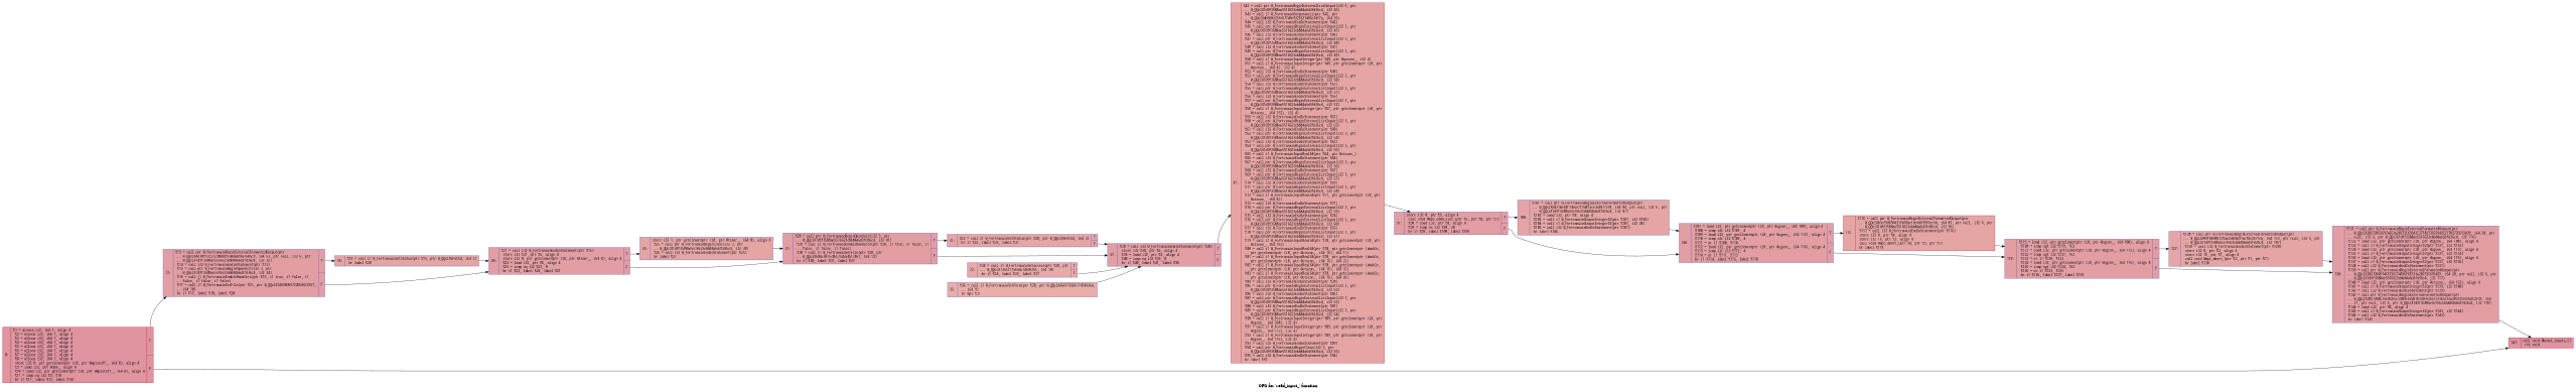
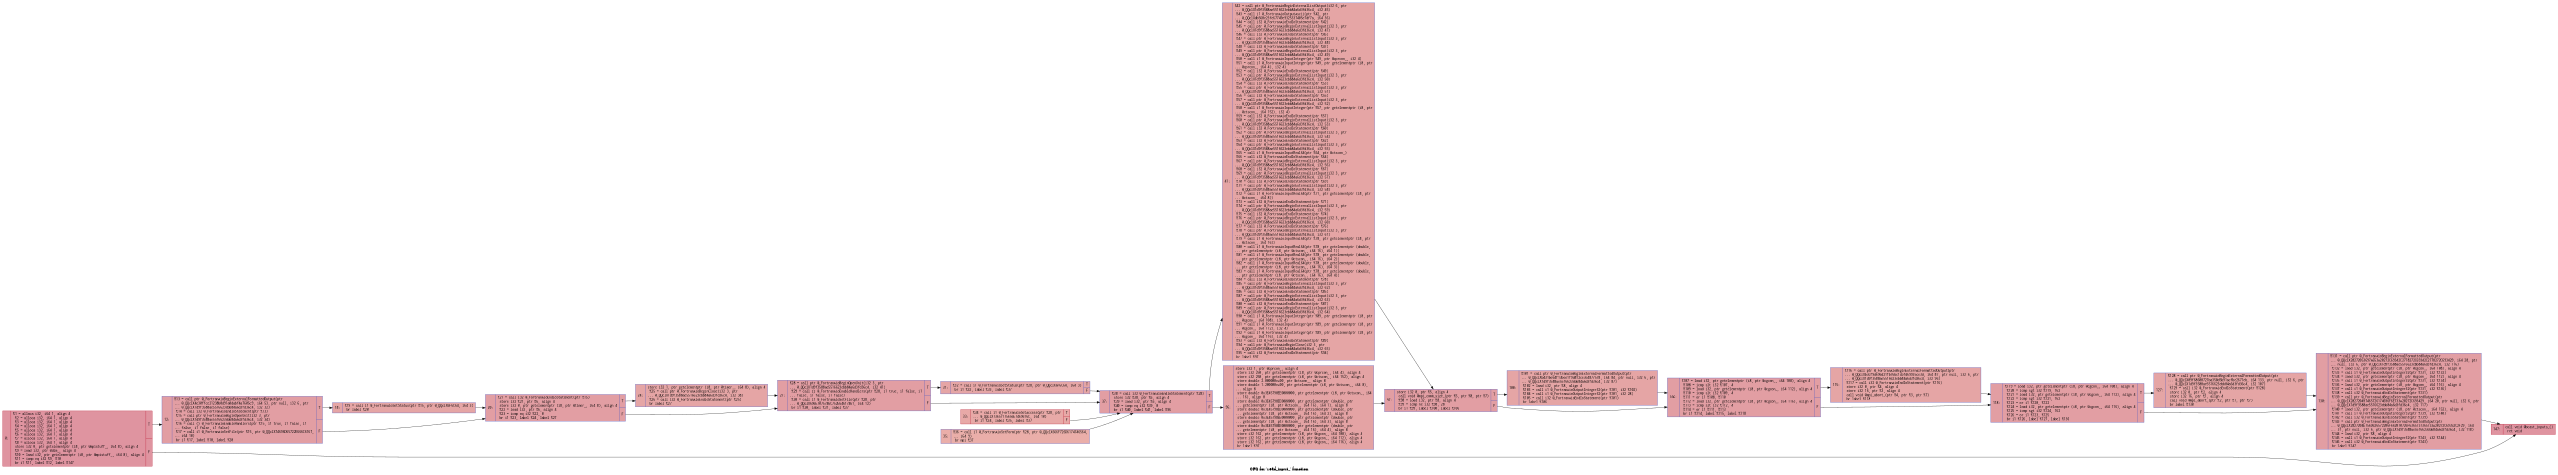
  digraph {
    label="CFG for 'read_input_' function"
    rankdir=LR
    node [color="#3d50c3ff" fillcolor="#be242e70" fontname=Courier shape=record style=filled]
    edge [tailport=s0]
    n1 [color="#b70d28ff" fillcolor="#b70d2870" label="{0:\l|  %1 = alloca i32, i64 1, align 4\l  %2 = alloca i32, i64 1, align 4\l  %3 = alloca i32, i64 1, align 4\l  %4 = alloca i32, i64 1, align 4\l  %5 = alloca i32, i64 1, align 4\l  %6 = alloca i32, i64 1, align 4\l  %7 = alloca i32, i64 1, align 4\l  %8 = alloca i32, i64 1, align 4\l  store i32 0, ptr getelementptr (i8, ptr @mpistuff_, i64 8), align 4\l  %9 = load i32, ptr @dim_, align 4\l  %10 = load i32, ptr getelementptr (i8, ptr @mpistuff_, i64 8), align 4\l  %11 = icmp eq i32 %9, %10\l  br i1 %11, label %12, label %147\l|{<s0>T|<s1>F}}"]
    n2 [label="{12:\l|  %13 = call ptr @_FortranAioBeginExternalFormattedOutput(ptr\l... @_QQclX4e30ffce21238b0d91a0dabf4a7605c9, i64 53, ptr null, i32 6, ptr\l... @_QQclX1d9f3588ae5516623ebb84a6d3fd36c4, i32 32)\l  %14 = call i32 @_FortranAioEndIoStatement(ptr %13)\l  %15 = call ptr @_FortranAioBeginOpenUnit(i32 3, ptr\l... @_QQclX1d9f3588ae5516623ebb84a6d3fd36c4, i32 34)\l  %16 = call \{\} @_FortranAioEnableHandlers(ptr %15, i1 true, i1 false, i1\l... false, i1 false, i1 false)\l  %17 = call i1 @_FortranAioSetFile(ptr %15, ptr @_QQclX74696D65722E666C6167,\l... i64 10)\l  br i1 %17, label %18, label %20\l|{<s0>T|<s1>F}}"]
    n3 [color="#b70d28ff" fillcolor="#b70d2870" label="{147:\l|  call void @bcast_inputs_()\l  ret void\l}"]
    n4 [fillcolor="#c5333470" label="{18:\l|  %19 = call i1 @_FortranAioSetStatus(ptr %15, ptr @_QQclX6F6C64, i64 3)\l  br label %20\l}"]
    n5 [label="{20:\l|  %21 = call i32 @_FortranAioEndIoStatement(ptr %15)\l  store i32 %21, ptr %6, align 4\l  store i32 0, ptr getelementptr (i8, ptr @timer_, i64 8), align 4\l  %22 = load i32, ptr %6, align 4\l  %23 = icmp eq i32 %22, 0\l  br i1 %23, label %24, label %27\l|{<s0>T|<s1>F}}"]
    n6 [fillcolor="#c5333470" label="{24:\l|  store i32 1, ptr getelementptr (i8, ptr @timer_, i64 8), align 4\l  %25 = call ptr @_FortranAioBeginClose(i32 3, ptr\l... @_QQclX1d9f3588ae5516623ebb84a6d3fd36c4, i32 38)\l  %26 = call i32 @_FortranAioEndIoStatement(ptr %25)\l  br label %27\l}"]
    n7 [label="{27:\l|  %28 = call ptr @_FortranAioBeginOpenUnit(i32 3, ptr\l... @_QQclX1d9f3588ae5516623ebb84a6d3fd36c4, i32 41)\l  %29 = call \{\} @_FortranAioEnableHandlers(ptr %28, i1 true, i1 false, i1\l... false, i1 false, i1 false)\l  %30 = call i1 @_FortranAioSetFile(ptr %28, ptr\l... @_QQclX696E7075746C752E64617461, i64 12)\l  br i1 %30, label %31, label %37\l|{<s0>T|<s1>F}}"]
    n8 [fillcolor="#c5333470" label="{31:\l|  %32 = call i1 @_FortranAioSetStatus(ptr %28, ptr @_QQclX6F6C64, i64 3)\l  br i1 %32, label %33, label %37\l|{<s0>T|<s1>F}}"]
    n9 [label="{37:\l|  %38 = call i32 @_FortranAioEndIoStatement(ptr %28)\l  store i32 %38, ptr %6, align 4\l  %39 = load i32, ptr %6, align 4\l  %40 = icmp eq i32 %39, 0\l  br i1 %40, label %41, label %96\l|{<s0>T|<s1>F}}"]
-   n10 [color="#b70d28ff" fillcolor="#c5333470" label="{41:\l|  %42 = call ptr @_FortranAioBeginExternalListOutput(i32 6, ptr\l... @_QQclX1d9f3588ae5516623ebb84a6d3fd36c4, i32 45)\l  %43 = call i1 @_FortranAioOutputAscii(ptr %42, ptr\l... @_QQclXdb568e23fe67749e9325337405e7df7a, i64 36)\l  %44 = call i32 @_FortranAioEndIoStatement(ptr %42)\l  %45 = call ptr @_FortranAioBeginExternalListInput(i32 3, ptr\l... @_QQclX1d9f3588ae5516623ebb84a6d3fd36c4, i32 47)\l  %46 = call i32 @_FortranAioEndIoStatement(ptr %45)\l  %47 = call ptr @_FortranAioBeginExternalListInput(i32 3, ptr\l... @_QQclX1d9f3588ae5516623ebb84a6d3fd36c4, i32 48)\l  %48 = call i32 @_FortranAioEndIoStatement(ptr %47)\l  %49 = call ptr @_FortranAioBeginExternalListInput(i32 3, ptr\l... @_QQclX1d9f3588ae5516623ebb84a6d3fd36c4, i32 49)\l  %50 = call i1 @_FortranAioInputInteger(ptr %49, ptr @cprcon_, i32 4)\l  %51 = call i1 @_FortranAioInputInteger(ptr %49, ptr getelementptr (i8, ptr\l... @cprcon_, i64 4), i32 4)\l  %52 = call i32 @_FortranAioEndIoStatement(ptr %49)\l  %53 = call ptr @_FortranAioBeginExternalListInput(i32 3, ptr\l... @_QQclX1d9f3588ae5516623ebb84a6d3fd36c4, i32 50)\l  %54 = call i32 @_FortranAioEndIoStatement(ptr %53)\l  %55 = call ptr @_FortranAioBeginExternalListInput(i32 3, ptr\l... @_QQclX1d9f3588ae5516623ebb84a6d3fd36c4, i32 51)\l  %56 = call i32 @_FortranAioEndIoStatement(ptr %55)\l  %57 = call ptr @_FortranAioBeginExternalListInput(i32 3, ptr\l... @_QQclX1d9f3588ae5516623ebb84a6d3fd36c4, i32 52)\l  %58 = call i1 @_FortranAioInputInteger(ptr %57, ptr getelementptr (i8, ptr\l... @ctscon_, i64 152), i32 4)\l  %59 = call i32 @_FortranAioEndIoStatement(ptr %57)\l  %60 = call ptr @_FortranAioBeginExternalListInput(i32 3, ptr\l... @_QQclX1d9f3588ae5516623ebb84a6d3fd36c4, i32 53)\l  %61 = call i32 @_FortranAioEndIoStatement(ptr %60)\l  %62 = call ptr @_FortranAioBeginExternalListInput(i32 3, ptr\l... @_QQclX1d9f3588ae5516623ebb84a6d3fd36c4, i32 54)\l  %63 = call i32 @_FortranAioEndIoStatement(ptr %62)\l  %64 = call ptr @_FortranAioBeginExternalListInput(i32 3, ptr\l... @_QQclX1d9f3588ae5516623ebb84a6d3fd36c4, i32 55)\l  %65 = call i1 @_FortranAioInputReal64(ptr %64, ptr @ctscon_)\l  %66 = call i32 @_FortranAioEndIoStatement(ptr %64)\l  %67 = call ptr @_FortranAioBeginExternalListInput(i32 3, ptr\l... @_QQclX1d9f3588ae5516623ebb84a6d3fd36c4, i32 56)\l  %68 = call i32 @_FortranAioEndIoStatement(ptr %67)\l  %69 = call ptr @_FortranAioBeginExternalListInput(i32 3, ptr\l... @_QQclX1d9f3588ae5516623ebb84a6d3fd36c4, i32 57)\l  %70 = call i32 @_FortranAioEndIoStatement(ptr %69)\l  %71 = call ptr @_FortranAioBeginExternalListInput(i32 3, ptr\l... @_QQclX1d9f3588ae5516623ebb84a6d3fd36c4, i32 58)\l  %72 = call i1 @_FortranAioInputReal64(ptr %71, ptr getelementptr (i8, ptr\l... @ctscon_, i64 8))\l  %73 = call i32 @_FortranAioEndIoStatement(ptr %71)\l  %74 = call ptr @_FortranAioBeginExternalListInput(i32 3, ptr\l... @_QQclX1d9f3588ae5516623ebb84a6d3fd36c4, i32 59)\l  %75 = call i32 @_FortranAioEndIoStatement(ptr %74)\l  %76 = call ptr @_FortranAioBeginExternalListInput(i32 3, ptr\l... @_QQclX1d9f3588ae5516623ebb84a6d3fd36c4, i32 60)\l  %77 = call i32 @_FortranAioEndIoStatement(ptr %76)\l  %78 = call ptr @_FortranAioBeginExternalListInput(i32 3, ptr\l... @_QQclX1d9f3588ae5516623ebb84a6d3fd36c4, i32 61)\l  %79 = call i1 @_FortranAioInputReal64(ptr %78, ptr getelementptr (i8, ptr\l... @ctscon_, i64 16))\l  %80 = call i1 @_FortranAioInputReal64(ptr %78, ptr getelementptr (double,\l... ptr getelementptr (i8, ptr @ctscon_, i64 16), i64 1))\l  %81 = call i1 @_FortranAioInputReal64(ptr %78, ptr getelementptr (double,\l... ptr getelementptr (i8, ptr @ctscon_, i64 16), i64 2))\l  %82 = call i1 @_FortranAioInputReal64(ptr %78, ptr getelementptr (double,\l... ptr getelementptr (i8, ptr @ctscon_, i64 16), i64 3))\l  %83 = call i1 @_FortranAioInputReal64(ptr %78, ptr getelementptr (double,\l... ptr getelementptr (i8, ptr @ctscon_, i64 16), i64 4))\l  %84 = call i32 @_FortranAioEndIoStatement(ptr %78)\l  %85 = call ptr @_FortranAioBeginExternalListInput(i32 3, ptr\l... @_QQclX1d9f3588ae5516623ebb84a6d3fd36c4, i32 62)\l  %86 = call i32 @_FortranAioEndIoStatement(ptr %85)\l  %87 = call ptr @_FortranAioBeginExternalListInput(i32 3, ptr\l... @_QQclX1d9f3588ae5516623ebb84a6d3fd36c4, i32 63)\l  %88 = call i32 @_FortranAioEndIoStatement(ptr %87)\l  %89 = call ptr @_FortranAioBeginExternalListInput(i32 3, ptr\l... @_QQclX1d9f3588ae5516623ebb84a6d3fd36c4, i32 64)\l  %90 = call i1 @_FortranAioInputInteger(ptr %89, ptr getelementptr (i8, ptr\l... @cgcon_, i64 108), i32 4)\l  %91 = call i1 @_FortranAioInputInteger(ptr %89, ptr getelementptr (i8, ptr\l... @cgcon_, i64 112), i32 4)\l  %92 = call i1 @_FortranAioInputInteger(ptr %89, ptr getelementptr (i8, ptr\l... @cgcon_, i64 116), i32 4)\l  %93 = call i32 @_FortranAioEndIoStatement(ptr %89)\l  %94 = call ptr @_FortranAioBeginClose(i32 3, ptr\l... @_QQclX1d9f3588ae5516623ebb84a6d3fd36c4, i32 65)\l  %95 = call i32 @_FortranAioEndIoStatement(ptr %94)\l  br label %97\l}"]
-   n12 [fillcolor="#ca3b3770" label="{33:\l|  %34 = call i1 @_FortranAioSetAccess(ptr %28, ptr\l... @_QQclX73657175656E7469616C, i64 10)\l  br i1 %34, label %35, label %37\l|{<s0>T|<s1>F}}"]
+   n10 [fillcolor="#c5333470" label="{41:\l|  %42 = call ptr @_FortranAioBeginExternalListOutput(i32 6, ptr\l... @_QQclX1d9f3588ae5516623ebb84a6d3fd36c4, i32 45)\l  %43 = call i1 @_FortranAioOutputAscii(ptr %42, ptr\l... @_QQclXdb568e23fe67749e9325337405e7df7a, i64 36)\l  %44 = call i32 @_FortranAioEndIoStatement(ptr %42)\l  %45 = call ptr @_FortranAioBeginExternalListInput(i32 3, ptr\l... @_QQclX1d9f3588ae5516623ebb84a6d3fd36c4, i32 47)\l  %46 = call i32 @_FortranAioEndIoStatement(ptr %45)\l  %47 = call ptr @_FortranAioBeginExternalListInput(i32 3, ptr\l... @_QQclX1d9f3588ae5516623ebb84a6d3fd36c4, i32 48)\l  %48 = call i32 @_FortranAioEndIoStatement(ptr %47)\l  %49 = call ptr @_FortranAioBeginExternalListInput(i32 3, ptr\l... @_QQclX1d9f3588ae5516623ebb84a6d3fd36c4, i32 49)\l  %50 = call i1 @_FortranAioInputInteger(ptr %49, ptr @cprcon_, i32 4)\l  %51 = call i1 @_FortranAioInputInteger(ptr %49, ptr getelementptr (i8, ptr\l... @cprcon_, i64 4), i32 4)\l  %52 = call i32 @_FortranAioEndIoStatement(ptr %49)\l  %53 = call ptr @_FortranAioBeginExternalListInput(i32 3, ptr\l... @_QQclX1d9f3588ae5516623ebb84a6d3fd36c4, i32 50)\l  %54 = call i32 @_FortranAioEndIoStatement(ptr %53)\l  %55 = call ptr @_FortranAioBeginExternalListInput(i32 3, ptr\l... @_QQclX1d9f3588ae5516623ebb84a6d3fd36c4, i32 51)\l  %56 = call i32 @_FortranAioEndIoStatement(ptr %55)\l  %57 = call ptr @_FortranAioBeginExternalListInput(i32 3, ptr\l... @_QQclX1d9f3588ae5516623ebb84a6d3fd36c4, i32 52)\l  %58 = call i1 @_FortranAioInputInteger(ptr %57, ptr getelementptr (i8, ptr\l... @ctscon_, i64 152), i32 4)\l  %59 = call i32 @_FortranAioEndIoStatement(ptr %57)\l  %60 = call ptr @_FortranAioBeginExternalListInput(i32 3, ptr\l... @_QQclX1d9f3588ae5516623ebb84a6d3fd36c4, i32 53)\l  %61 = call i32 @_FortranAioEndIoStatement(ptr %60)\l  %62 = call ptr @_FortranAioBeginExternalListInput(i32 3, ptr\l... @_QQclX1d9f3588ae5516623ebb84a6d3fd36c4, i32 54)\l  %63 = call i32 @_FortranAioEndIoStatement(ptr %62)\l  %64 = call ptr @_FortranAioBeginExternalListInput(i32 3, ptr\l... @_QQclX1d9f3588ae5516623ebb84a6d3fd36c4, i32 55)\l  %65 = call i1 @_FortranAioInputReal64(ptr %64, ptr @ctscon_)\l  %66 = call i32 @_FortranAioEndIoStatement(ptr %64)\l  %67 = call ptr @_FortranAioBeginExternalListInput(i32 3, ptr\l... @_QQclX1d9f3588ae5516623ebb84a6d3fd36c4, i32 56)\l  %68 = call i32 @_FortranAioEndIoStatement(ptr %67)\l  %69 = call ptr @_FortranAioBeginExternalListInput(i32 3, ptr\l... @_QQclX1d9f3588ae5516623ebb84a6d3fd36c4, i32 57)\l  %70 = call i32 @_FortranAioEndIoStatement(ptr %69)\l  %71 = call ptr @_FortranAioBeginExternalListInput(i32 3, ptr\l... @_QQclX1d9f3588ae5516623ebb84a6d3fd36c4, i32 58)\l  %72 = call i1 @_FortranAioInputReal64(ptr %71, ptr getelementptr (i8, ptr\l... @ctscon_, i64 8))\l  %73 = call i32 @_FortranAioEndIoStatement(ptr %71)\l  %74 = call ptr @_FortranAioBeginExternalListInput(i32 3, ptr\l... @_QQclX1d9f3588ae5516623ebb84a6d3fd36c4, i32 59)\l  %75 = call i32 @_FortranAioEndIoStatement(ptr %74)\l  %76 = call ptr @_FortranAioBeginExternalListInput(i32 3, ptr\l... @_QQclX1d9f3588ae5516623ebb84a6d3fd36c4, i32 60)\l  %77 = call i32 @_FortranAioEndIoStatement(ptr %76)\l  %78 = call ptr @_FortranAioBeginExternalListInput(i32 3, ptr\l... @_QQclX1d9f3588ae5516623ebb84a6d3fd36c4, i32 61)\l  %79 = call i1 @_FortranAioInputReal64(ptr %78, ptr getelementptr (i8, ptr\l... @ctscon_, i64 16))\l  %80 = call i1 @_FortranAioInputReal64(ptr %78, ptr getelementptr (double,\l... ptr getelementptr (i8, ptr @ctscon_, i64 16), i64 1))\l  %81 = call i1 @_FortranAioInputReal64(ptr %78, ptr getelementptr (double,\l... ptr getelementptr (i8, ptr @ctscon_, i64 16), i64 2))\l  %82 = call i1 @_FortranAioInputReal64(ptr %78, ptr getelementptr (double,\l... ptr getelementptr (i8, ptr @ctscon_, i64 16), i64 3))\l  %83 = call i1 @_FortranAioInputReal64(ptr %78, ptr getelementptr (double,\l... ptr getelementptr (i8, ptr @ctscon_, i64 16), i64 4))\l  %84 = call i32 @_FortranAioEndIoStatement(ptr %78)\l  %85 = call ptr @_FortranAioBeginExternalListInput(i32 3, ptr\l... @_QQclX1d9f3588ae5516623ebb84a6d3fd36c4, i32 62)\l  %86 = call i32 @_FortranAioEndIoStatement(ptr %85)\l  %87 = call ptr @_FortranAioBeginExternalListInput(i32 3, ptr\l... @_QQclX1d9f3588ae5516623ebb84a6d3fd36c4, i32 63)\l  %88 = call i32 @_FortranAioEndIoStatement(ptr %87)\l  %89 = call ptr @_FortranAioBeginExternalListInput(i32 3, ptr\l... @_QQclX1d9f3588ae5516623ebb84a6d3fd36c4, i32 64)\l  %90 = call i1 @_FortranAioInputInteger(ptr %89, ptr getelementptr (i8, ptr\l... @cgcon_, i64 108), i32 4)\l  %91 = call i1 @_FortranAioInputInteger(ptr %89, ptr getelementptr (i8, ptr\l... @cgcon_, i64 112), i32 4)\l  %92 = call i1 @_FortranAioInputInteger(ptr %89, ptr getelementptr (i8, ptr\l... @cgcon_, i64 116), i32 4)\l  %93 = call i32 @_FortranAioEndIoStatement(ptr %89)\l  %94 = call ptr @_FortranAioBeginClose(i32 3, ptr\l... @_QQclX1d9f3588ae5516623ebb84a6d3fd36c4, i32 65)\l  %95 = call i32 @_FortranAioEndIoStatement(ptr %94)\l  br label %97\l}"]
+   n11 [fillcolor="#c32e3170" label="{96:\l|  store i32 1, ptr @cprcon_, align 4\l  store i32 250, ptr getelementptr (i8, ptr @cprcon_, i64 4), align 4\l  store i32 250, ptr getelementptr (i8, ptr @ctscon_, i64 152), align 4\l  store double 2.000000e+00, ptr @ctscon_, align 8\l  store double 1.200000e+00, ptr getelementptr (i8, ptr @ctscon_, i64 8),\l... align 8\l  store double 0x3E45798EE0000000, ptr getelementptr (i8, ptr @ctscon_, i64\l... 16), align 8\l  store double 0x3E45798EE0000000, ptr getelementptr (double, ptr\l... getelementptr (i8, ptr @ctscon_, i64 16), i64 1), align 8\l  store double 0x3E45798EE0000000, ptr getelementptr (double, ptr\l... getelementptr (i8, ptr @ctscon_, i64 16), i64 2), align 8\l  store double 0x3E45798EE0000000, ptr getelementptr (double, ptr\l... getelementptr (i8, ptr @ctscon_, i64 16), i64 3), align 8\l  store double 0x3E45798EE0000000, ptr getelementptr (double, ptr\l... getelementptr (i8, ptr @ctscon_, i64 16), i64 4), align 8\l  store i32 162, ptr getelementptr (i8, ptr @cgcon_, i64 108), align 4\l  store i32 162, ptr getelementptr (i8, ptr @cgcon_, i64 112), align 4\l  store i32 162, ptr getelementptr (i8, ptr @cgcon_, i64 116), align 4\l  br label %97\l}"]
+   n12 [color="#b70d28ff" fillcolor="#ca3b3770" label="{33:\l|  %34 = call i1 @_FortranAioSetAccess(ptr %28, ptr\l... @_QQclX73657175656E7469616C, i64 10)\l  br i1 %34, label %35, label %37\l|{<s0>T|<s1>F}}"]
    n13 [label="{97:\l|  store i32 0, ptr %5, align 4\l  call void @mpi_comm_size_(ptr %5, ptr %8, ptr %7)\l  %98 = load i32, ptr %8, align 4\l  %99 = icmp ne i32 %98, 28\l  br i1 %99, label %100, label %106\l|{<s0>T|<s1>F}}"]
    n14 [fillcolor="#d0473d70" label="{35:\l|  %36 = call i1 @_FortranAioSetForm(ptr %28, ptr @_QQclX666F726D6174746564,\l... i64 9)\l  br mpi %37\l}"]
    n15 [fillcolor="#c5333470" label="{100:\l|  %101 = call ptr @_FortranAioBeginExternalFormattedOutput(ptr\l... @_QQclXb431be64f13bee1f9d812ce3e4877578, i64 84, ptr null, i32 6, ptr\l... @_QQclX1d9f3588ae5516623ebb84a6d3fd36c4, i32 87)\l  %102 = load i32, ptr %8, align 4\l  %103 = call i1 @_FortranAioOutputInteger32(ptr %101, i32 %102)\l  %104 = call i1 @_FortranAioOutputInteger32(ptr %101, i32 28)\l  %105 = call i32 @_FortranAioEndIoStatement(ptr %101)\l  br label %106\l}"]
    n16 [label="{106:\l|  %107 = load i32, ptr getelementptr (i8, ptr @cgcon_, i64 108), align 4\l  %108 = icmp slt i32 %107, 4\l  %109 = load i32, ptr getelementptr (i8, ptr @cgcon_, i64 112), align 4\l  %110 = icmp slt i32 %109, 4\l  %111 = or i1 %108, %110\l  %112 = load i32, ptr getelementptr (i8, ptr @cgcon_, i64 116), align 4\l  %113 = icmp slt i32 %112, 4\l  %114 = or i1 %111, %113\l  br i1 %114, label %115, label %118\l|{<s0>T|<s1>F}}"]
-   n17 [color="#b70d28ff" fillcolor="#c5333470" label="{115:\l|  %116 = call ptr @_FortranAioBeginExternalFormattedOutput(ptr\l... @_QQclXb3cf9d696d21fb76bc1cbfd69935ce3d, i64 87, ptr null, i32 6, ptr\l... @_QQclX1d9f3588ae5516623ebb84a6d3fd36c4, i32 96)\l  %117 = call i32 @_FortranAioEndIoStatement(ptr %116)\l  store i32 0, ptr %4, align 4\l  store i32 16, ptr %3, align 4\l  call void @mpi_abort_(ptr %4, ptr %3, ptr %7)\l  br label %118\l}"]
+   n17 [fillcolor="#c5333470" label="{115:\l|  %116 = call ptr @_FortranAioBeginExternalFormattedOutput(ptr\l... @_QQclXb3cf9d696d21fb76bc1cbfd69935ce3d, i64 87, ptr null, i32 6, ptr\l... @_QQclX1d9f3588ae5516623ebb84a6d3fd36c4, i32 96)\l  %117 = call i32 @_FortranAioEndIoStatement(ptr %116)\l  store i32 0, ptr %4, align 4\l  store i32 16, ptr %3, align 4\l  call void @mpi_abort_(ptr %4, ptr %3, ptr %7)\l  br label %118\l}"]
    n18 [label="{118:\l|  %119 = load i32, ptr getelementptr (i8, ptr @cgcon_, i64 108), align 4\l  %120 = icmp sgt i32 %119, 162\l  %121 = load i32, ptr getelementptr (i8, ptr @cgcon_, i64 112), align 4\l  %122 = icmp sgt i32 %121, 162\l  %123 = or i1 %120, %122\l  %124 = load i32, ptr getelementptr (i8, ptr @cgcon_, i64 116), align 4\l  %125 = icmp sgt i32 %124, 162\l  %126 = or i1 %123, %125\l  br i1 %126, label %127, label %130\l|{<s0>T|<s1>F}}"]
    n19 [fillcolor="#c5333470" label="{127:\l|  %128 = call ptr @_FortranAioBeginExternalFormattedOutput(ptr\l... @_QQclX09f68608721ba350d5b91acfbe2671eb, i64 133, ptr null, i32 6, ptr\l... @_QQclX1d9f3588ae5516623ebb84a6d3fd36c4, i32 107)\l  %129 = call i32 @_FortranAioEndIoStatement(ptr %128)\l  store i32 0, ptr %2, align 4\l  store i32 16, ptr %1, align 4\l  call void @mpi_abort_(ptr %2, ptr %1, ptr %7)\l  br label %130\l}"]
    n20 [label="{130:\l|  %131 = call ptr @_FortranAioBeginExternalFormattedOutput(ptr\l... @_QQclX28272053697A653A20272C69342C2778272C69342C2778272C693429, i64 28, ptr\l... null, i32 6, ptr @_QQclX1d9f3588ae5516623ebb84a6d3fd36c4, i32 116)\l  %132 = load i32, ptr getelementptr (i8, ptr @cgcon_, i64 108), align 4\l  %133 = call i1 @_FortranAioOutputInteger32(ptr %131, i32 %132)\l  %134 = load i32, ptr getelementptr (i8, ptr @cgcon_, i64 112), align 4\l  %135 = call i1 @_FortranAioOutputInteger32(ptr %131, i32 %134)\l  %136 = load i32, ptr getelementptr (i8, ptr @cgcon_, i64 116), align 4\l  %137 = call i1 @_FortranAioOutputInteger32(ptr %131, i32 %136)\l  %138 = call i32 @_FortranAioEndIoStatement(ptr %131)\l  %139 = call ptr @_FortranAioBeginExternalFormattedOutput(ptr\l... @_QQclX282720497465726174696F6E733A20272C693429, i64 20, ptr null, i32 6, ptr\l... @_QQclX1d9f3588ae5516623ebb84a6d3fd36c4, i32 117)\l  %140 = load i32, ptr getelementptr (i8, ptr @ctscon_, i64 152), align 4\l  %141 = call i1 @_FortranAioOutputInteger32(ptr %139, i32 %140)\l  %142 = call i32 @_FortranAioEndIoStatement(ptr %139)\l  %143 = call ptr @_FortranAioBeginExternalFormattedOutput(ptr\l... @_QQclX2827204E756D626572206F662070726F6365737365733A20272C69352C2F29, i64\l... 31, ptr null, i32 6, ptr @_QQclX1d9f3588ae5516623ebb84a6d3fd36c4, i32 118)\l  %144 = load i32, ptr %8, align 4\l  %145 = call i1 @_FortranAioOutputInteger32(ptr %143, i32 %144)\l  %146 = call i32 @_FortranAioEndIoStatement(ptr %143)\l  br label %147\l}"]
    n1 -> n2
    n1 -> n3 [tailport=s1]
    n2 -> n4
    n2 -> n5 [tailport=s1]
    n4 -> n5
    n5 -> n6
    n5 -> n7 [tailport=s1]
    n6 -> n7
    n7 -> n8
    n7 -> n9 [tailport=s1]
    n8 -> n9 [tailport=s1]
    n9 -> n10
+   n9 -> n11 [tailport=s1]
    n10 -> n13
+   n11 -> n13
    n12 -> n9 [tailport=s1]
    n13 -> n15
    n13 -> n16 [tailport=s1]
    n14 -> n9
    n15 -> n16
    n16 -> n17
    n16 -> n18 [tailport=s1]
    n17 -> n18
    n18 -> n19
    n18 -> n20 [tailport=s1]
    n19 -> n20
    n20 -> n3
  }
